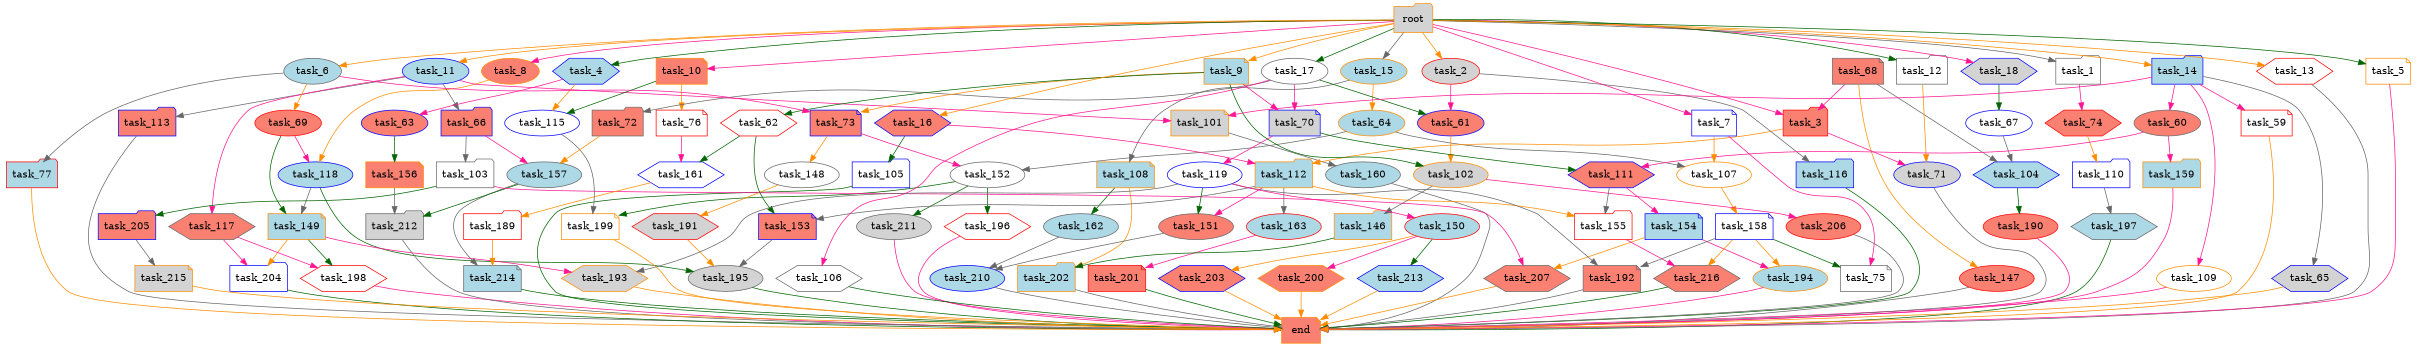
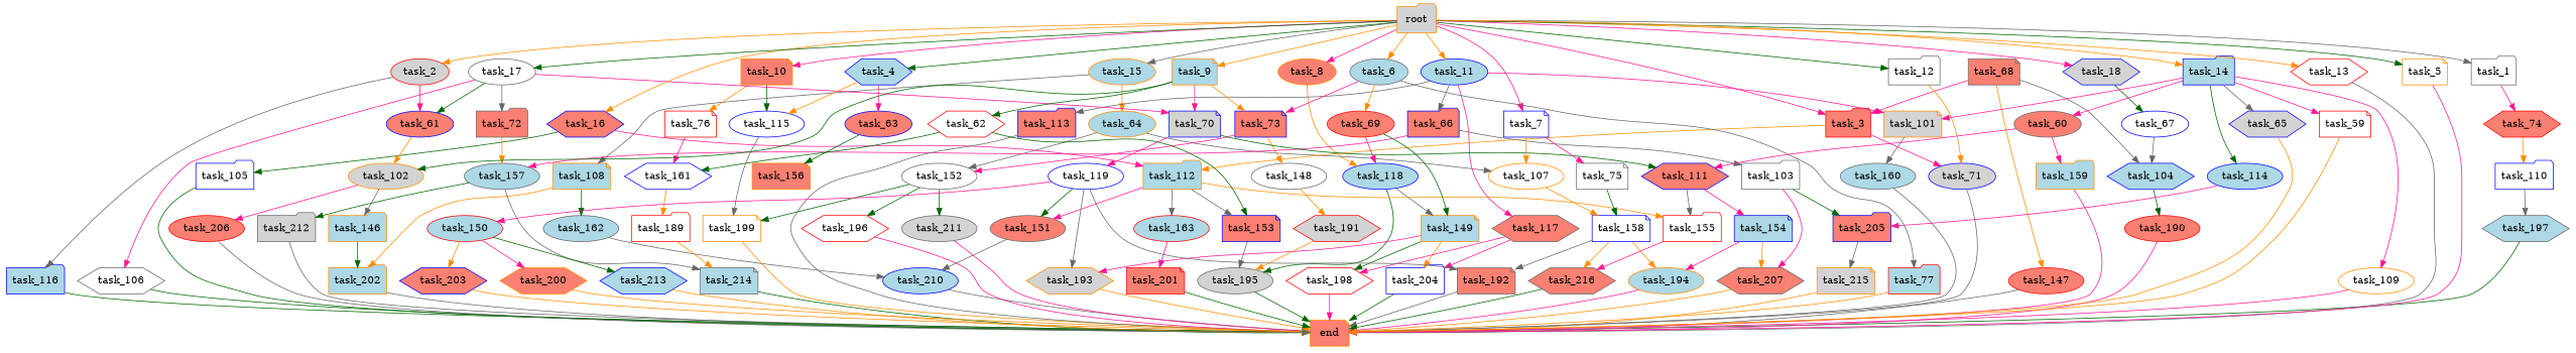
  digraph {
    node [color=blue fillcolor=salmon shape=ellipse style=filled]
    edge [color=deeppink]
    task_214 [color=gray40 fillcolor=lightblue shape=note]
    end [color=darkorange shape=note]
    task_8 [color=darkorange]
    task_118 [fillcolor=lightblue]
    task_195 [color=gray40 fillcolor=lightgrey]
    task_149 [color=darkorange fillcolor=lightblue shape=note]
    task_101 [color=darkorange fillcolor=lightgrey shape=note]
    task_160 [color=gray40 fillcolor=lightblue]
    task_108 [color=darkorange fillcolor=lightblue shape=note]
    task_162 [color=gray40 fillcolor=lightblue]
    task_202 [color=darkorange fillcolor=lightblue shape=folder]
    task_210 [fillcolor=lightblue]
    task_191 [color=red fillcolor=lightgrey shape=hexagon]
    task_207 [color=gray40 shape=hexagon]
    task_15 [color=darkorange fillcolor=lightblue]
    task_64 [color=darkorange fillcolor=lightblue]
    task_152 [color=gray40 fillcolor=white]
    task_107 [color=darkorange fillcolor=white]
    task_105 [fillcolor=white shape=folder]
    task_18 [fillcolor=lightgrey shape=hexagon]
    task_67 [fillcolor=white]
    task_104 [fillcolor=lightblue shape=hexagon]
    task_154 [fillcolor=lightblue shape=note]
    task_194 [color=darkorange fillcolor=lightblue]
    task_73 [shape=note]
    task_148 [color=gray40 fillcolor=white]
    task_211 [color=gray40 fillcolor=lightgrey]
    task_199 [color=darkorange fillcolor=white shape=note]
    task_196 [color=red fillcolor=white shape=hexagon]
    task_16 [shape=hexagon]
    task_112 [color=darkorange fillcolor=lightblue shape=folder]
    task_153 [shape=note]
    task_155 [color=red fillcolor=white shape=folder]
    task_163 [color=red fillcolor=lightblue]
    task_151 [color=gray40]
    task_110 [fillcolor=white shape=folder]
    task_197 [color=gray40 fillcolor=lightblue shape=hexagon]
    task_68 [color=gray40 shape=note]
    task_147 [color=red]
    task_3 [color=red shape=folder]
    task_190 [color=red]
    task_74 [color=red shape=hexagon]
    task_158 [fillcolor=white shape=note]
    task_192 [color=gray40 shape=note]
    task_216 [color=gray40 shape=hexagon]
    task_1 [color=gray40 fillcolor=white shape=folder]
    task_11 [fillcolor=lightblue]
    task_66 [shape=folder]
    task_113 [shape=folder]
    task_117 [color=gray40 shape=hexagon]
    task_157 [color=gray40 fillcolor=lightblue]
    task_103 [color=gray40 fillcolor=white shape=folder]
    task_198 [color=red fillcolor=white shape=hexagon]
    task_204 [fillcolor=white shape=folder]
    task_156 [color=darkorange shape=note]
    task_212 [color=gray40 fillcolor=lightgrey shape=folder]
    task_62 [color=red fillcolor=white shape=hexagon]
    task_161 [fillcolor=white shape=hexagon]
    task_189 [color=red fillcolor=white shape=folder]
    task_2 [color=red fillcolor=lightgrey]
    task_116 [fillcolor=lightblue shape=folder]
    task_61
    task_102 [color=darkorange fillcolor=lightgrey]
    task_10 [color=darkorange shape=note]
    task_76 [color=red fillcolor=white shape=note]
    task_115 [fillcolor=white]
    task_205 [shape=folder]
    task_109 [color=darkorange fillcolor=white]
    task_215 [color=darkorange fillcolor=lightgrey shape=note]
    task_72 [color=gray40 shape=folder]
    task_17 [color=gray40 fillcolor=white]
    task_106 [color=gray40 fillcolor=white shape=hexagon]
    task_70 [fillcolor=lightgrey shape=note]
    task_119 [fillcolor=white]
    task_111 [shape=hexagon]
    task_150 [color=red fillcolor=lightblue]
    task_203 [shape=hexagon]
    task_200 [color=darkorange shape=hexagon]
    task_213 [fillcolor=lightblue shape=hexagon]
    task_12 [color=gray40 fillcolor=white shape=folder]
    task_71 [fillcolor=lightgrey]
    task_77 [color=red fillcolor=lightblue shape=folder]
    task_146 [color=darkorange fillcolor=lightblue shape=folder]
    task_159 [color=darkorange fillcolor=lightblue shape=folder]
+   task_114 [fillcolor=lightblue]
    task_193 [color=darkorange fillcolor=lightgrey shape=hexagon]
    task_9 [color=darkorange fillcolor=lightblue shape=note]
    task_206 [color=red]
    task_201 [color=red shape=note]
    task_69 [color=red]
    task_65 [fillcolor=lightgrey shape=hexagon]
    task_13 [color=red fillcolor=white shape=hexagon]
    task_5 [color=darkorange fillcolor=white shape=note]
    task_14 [fillcolor=lightblue shape=folder]
    task_60 [color=gray40]
    task_59 [color=red fillcolor=white shape=note]
    task_4 [fillcolor=lightblue shape=hexagon]
    task_63
    root [color=darkorange fillcolor=lightgrey shape=folder]
    task_6 [color=gray40 fillcolor=lightblue]
    task_7 [fillcolor=white shape=note]
    task_75 [color=gray40 fillcolor=white shape=note]
    task_214 -> end [color=darkgreen]
    task_8 -> task_118 [color=darkorange]
    task_118 -> task_195 [color=darkgreen]
    task_118 -> task_149 [color=gray40]
    task_195 -> end [color=darkgreen]
    task_149 -> task_198 [color=darkgreen]
    task_149 -> task_204 [color=darkorange]
    task_149 -> task_193
    task_101 -> task_160 [color=gray40]
    task_160 -> end [color=gray40]
    task_108 -> task_162 [color=darkgreen]
    task_108 -> task_202 [color=darkorange]
    task_162 -> task_210 [color=gray40]
    task_202 -> end [color=gray40]
    task_210 -> end [color=gray40]
    task_191 -> task_195 [color=darkorange]
    task_207 -> end [color=darkorange]
    task_15 -> task_108 [color=gray40]
    task_15 -> task_64 [color=darkorange]
    task_64 -> task_152 [color=gray40]
    task_64 -> task_107 [color=gray40]
    task_152 -> task_211 [color=darkgreen]
    task_152 -> task_199 [color=darkgreen]
    task_152 -> task_196 [color=darkgreen]
    task_107 -> task_158 [color=darkorange]
    task_105 -> end [color=darkgreen]
    task_18 -> task_67 [color=darkgreen]
    task_67 -> task_104 [color=gray40]
    task_104 -> task_190 [color=darkgreen]
    task_154 -> task_207 [color=darkorange]
    task_154 -> task_194
    task_194 -> end
    task_73 -> task_152
    task_73 -> task_148 [color=darkorange]
    task_148 -> task_191 [color=darkorange]
    task_211 -> end
    task_199 -> end [color=darkorange]
    task_196 -> end
    task_16 -> task_105 [color=darkgreen]
    task_16 -> task_112
    task_112 -> task_153 [color=gray40]
    task_112 -> task_155 [color=darkorange]
    task_112 -> task_163 [color=gray40]
    task_112 -> task_151
    task_153 -> task_195 [color=gray40]
    task_155 -> task_216
    task_163 -> task_201
    task_151 -> task_210 [color=gray40]
    task_110 -> task_197 [color=gray40]
    task_197 -> end [color=darkgreen]
    task_68 -> task_104 [color=gray40]
    task_68 -> task_147 [color=darkorange]
    task_68 -> task_3
    task_147 -> end [color=gray40]
    task_3 -> task_112 [color=darkorange]
    task_3 -> task_71
    task_190 -> end
    task_74 -> task_110 [color=darkorange]
    task_158 -> task_194 [color=darkorange]
    task_158 -> task_192 [color=gray40]
    task_158 -> task_216 [color=darkorange]
    task_192 -> end [color=gray40]
    task_216 -> end [color=darkgreen]
    task_1 -> task_74
    task_11 -> task_101
    task_11 -> task_66 [color=gray40]
    task_11 -> task_113 [color=gray40]
    task_11 -> task_117
    task_66 -> task_157
    task_66 -> task_103 [color=gray40]
    task_113 -> end [color=gray40]
    task_117 -> task_198
    task_117 -> task_204
    task_157 -> task_214 [color=gray40]
    task_157 -> task_212 [color=darkgreen]
    task_103 -> task_207
    task_103 -> task_205 [color=darkgreen]
    task_198 -> end
    task_204 -> end [color=darkgreen]
-   task_156 -> task_212 [color=gray40]
    task_212 -> end [color=gray40]
    task_62 -> task_153 [color=darkgreen]
    task_62 -> task_161 [color=darkgreen]
    task_161 -> task_189 [color=darkorange]
    task_189 -> task_214 [color=darkorange]
    task_2 -> task_116 [color=gray40]
    task_2 -> task_61
    task_116 -> end [color=darkgreen]
    task_61 -> task_102 [color=darkorange]
    task_102 -> task_146 [color=gray40]
    task_102 -> task_206
    task_10 -> task_76 [color=darkorange]
    task_10 -> task_115 [color=darkgreen]
    task_76 -> task_161
    task_115 -> task_199 [color=gray40]
    task_205 -> task_215 [color=gray40]
    task_109 -> end
    task_215 -> end [color=darkorange]
    task_72 -> task_157 [color=darkorange]
    task_17 -> task_61 [color=darkgreen]
    task_17 -> task_72 [color=gray40]
    task_17 -> task_106
    task_17 -> task_70
    task_106 -> end [color=darkgreen]
    task_70 -> task_119
    task_70 -> task_111 [color=darkgreen]
    task_119 -> task_151 [color=darkgreen]
    task_119 -> task_192 [color=gray40]
    task_119 -> task_150
    task_119 -> task_193 [color=gray40]
    task_111 -> task_154
    task_111 -> task_155 [color=gray40]
    task_150 -> task_203 [color=darkorange]
    task_150 -> task_200
    task_150 -> task_213 [color=darkgreen]
    task_203 -> end [color=darkorange]
    task_200 -> end [color=darkorange]
    task_213 -> end [color=darkorange]
    task_12 -> task_71 [color=darkorange]
    task_71 -> end [color=gray40]
    task_77 -> end [color=darkorange]
    task_146 -> task_202 [color=darkgreen]
    task_159 -> end
+   task_114 -> task_205
    task_193 -> end [color=darkorange]
    task_9 -> task_73 [color=darkorange]
    task_9 -> task_62 [color=darkgreen]
    task_9 -> task_102 [color=darkgreen]
    task_9 -> task_70
    task_206 -> end [color=gray40]
    task_201 -> end [color=darkgreen]
    task_69 -> task_118
    task_69 -> task_149 [color=darkgreen]
    task_65 -> end [color=darkorange]
    task_13 -> end [color=gray40]
    task_5 -> end
    task_14 -> task_101
    task_14 -> task_109
+   task_14 -> task_114 [color=darkgreen]
    task_14 -> task_65 [color=gray40]
    task_14 -> task_60
    task_14 -> task_59
    task_60 -> task_111
    task_60 -> task_159
    task_59 -> end [color=darkorange]
    task_4 -> task_115 [color=darkorange]
    task_4 -> task_63
    task_63 -> task_156 [color=darkgreen]
    root -> task_8
    root -> task_15 [color=gray40]
    root -> task_18
    root -> task_16 [color=darkorange]
    root -> task_3
    root -> task_1 [color=gray40]
    root -> task_11 [color=darkorange]
    root -> task_2 [color=darkorange]
    root -> task_10
    root -> task_17 [color=darkgreen]
    root -> task_12 [color=darkgreen]
    root -> task_9 [color=darkorange]
    root -> task_13 [color=darkorange]
    root -> task_5 [color=darkgreen]
    root -> task_14 [color=darkorange]
    root -> task_4 [color=darkgreen]
    root -> task_6 [color=darkorange]
    root -> task_7
    task_6 -> task_73
    task_6 -> task_77 [color=gray40]
    task_6 -> task_69 [color=darkorange]
    task_7 -> task_107 [color=darkorange]
    task_7 -> task_75
-   task_158 -> task_75 [color=darkgreen]
+   task_75 -> task_158 [color=darkgreen]
  }
